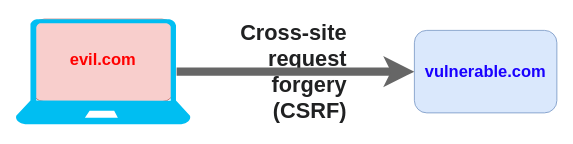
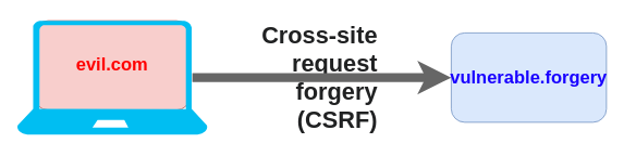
  <mxCell id="0" />
  <mxCell id="1" parent="0" />
  <mxCell id="2" value="&lt;b style=&quot;color: rgb(32, 33, 34); font-family: sans-serif;&quot;&gt;&lt;font style=&quot;font-size: 29px;&quot;&gt;Cross-site request forgery (CSRF)&lt;/font&gt;&lt;/b&gt;" style="text;html=1;strokeColor=none;fillColor=none;align=right;verticalAlign=middle;whiteSpace=wrap;rounded=0;fontSize=22;fontColor=#1900FF;labelBackgroundColor=none;" vertex="1" parent="1"><mxGeometry x="262" y="20" width="202" height="150" as="geometry" /></mxCell>
  <mxCell id="3" value="&lt;b style=&quot;font-size: 22px;&quot;&gt;&lt;font color=&quot;#ff0000&quot; style=&quot;font-size: 22px;&quot;&gt;evil.com&lt;/font&gt;&lt;/b&gt;" style="rounded=1;whiteSpace=wrap;html=1;fillColor=#f8cecc;strokeColor=#b85450;fontSize=22;" vertex="1" parent="1"><mxGeometry x="42" y="25" width="190" height="110" as="geometry" /></mxCell>
  <mxCell id="4" value="" style="verticalLabelPosition=bottom;html=1;verticalAlign=top;align=center;strokeColor=none;fillColor=#00BEF2;shape=mxgraph.azure.laptop;pointerEvents=1;" vertex="1" parent="1"><mxGeometry x="20.34" y="25" width="233.33" height="140" as="geometry" /></mxCell>
- <mxCell id="5" value="&lt;b&gt;&lt;font color=&quot;#1900ff&quot;&gt;vulnerable.com&lt;/font&gt;&lt;/b&gt;" style="rounded=1;whiteSpace=wrap;html=1;fontSize=22;fillColor=#dae8fc;strokeColor=#6c8ebf;" vertex="1" parent="1"><mxGeometry x="552" y="40" width="190" height="110" as="geometry" /></mxCell>
+ <mxCell id="5" value="&lt;b&gt;&lt;font color=&quot;#1900ff&quot;&gt;vulnerable.forgery&lt;/font&gt;&lt;/b&gt;" style="rounded=1;whiteSpace=wrap;html=1;fontSize=22;fillColor=#dae8fc;strokeColor=#6c8ebf;" vertex="1" parent="1"><mxGeometry x="552" y="40" width="190" height="110" as="geometry" /></mxCell>
  <mxCell id="6" value="" style="endArrow=classic;html=1;rounded=0;fontSize=22;fontColor=#1900FF;entryX=0;entryY=0.5;entryDx=0;entryDy=0;exitX=0.92;exitY=0.5;exitDx=0;exitDy=0;exitPerimeter=0;strokeWidth=11;strokeColor=#666666;" edge="1" parent="1" source="4" target="5"><mxGeometry width="50" height="50" relative="1" as="geometry"><mxPoint x="112" y="385" as="sourcePoint" /><mxPoint x="162" y="335" as="targetPoint" /></mxGeometry></mxCell>
  <mxCell id="7" value="" style="shape=image;html=1;verticalAlign=top;verticalLabelPosition=bottom;labelBackgroundColor=#ffffff;imageAspect=0;aspect=fixed;image=https://cdn1.iconfinder.com/data/icons/DarkGlass_Reworked/128x128/apps/cookie.png;fontSize=29;fontColor=#1900FF;" vertex="1" parent="1"><mxGeometry x="262" y="55" width="102.5" height="102.5" as="geometry" /></mxCell>
